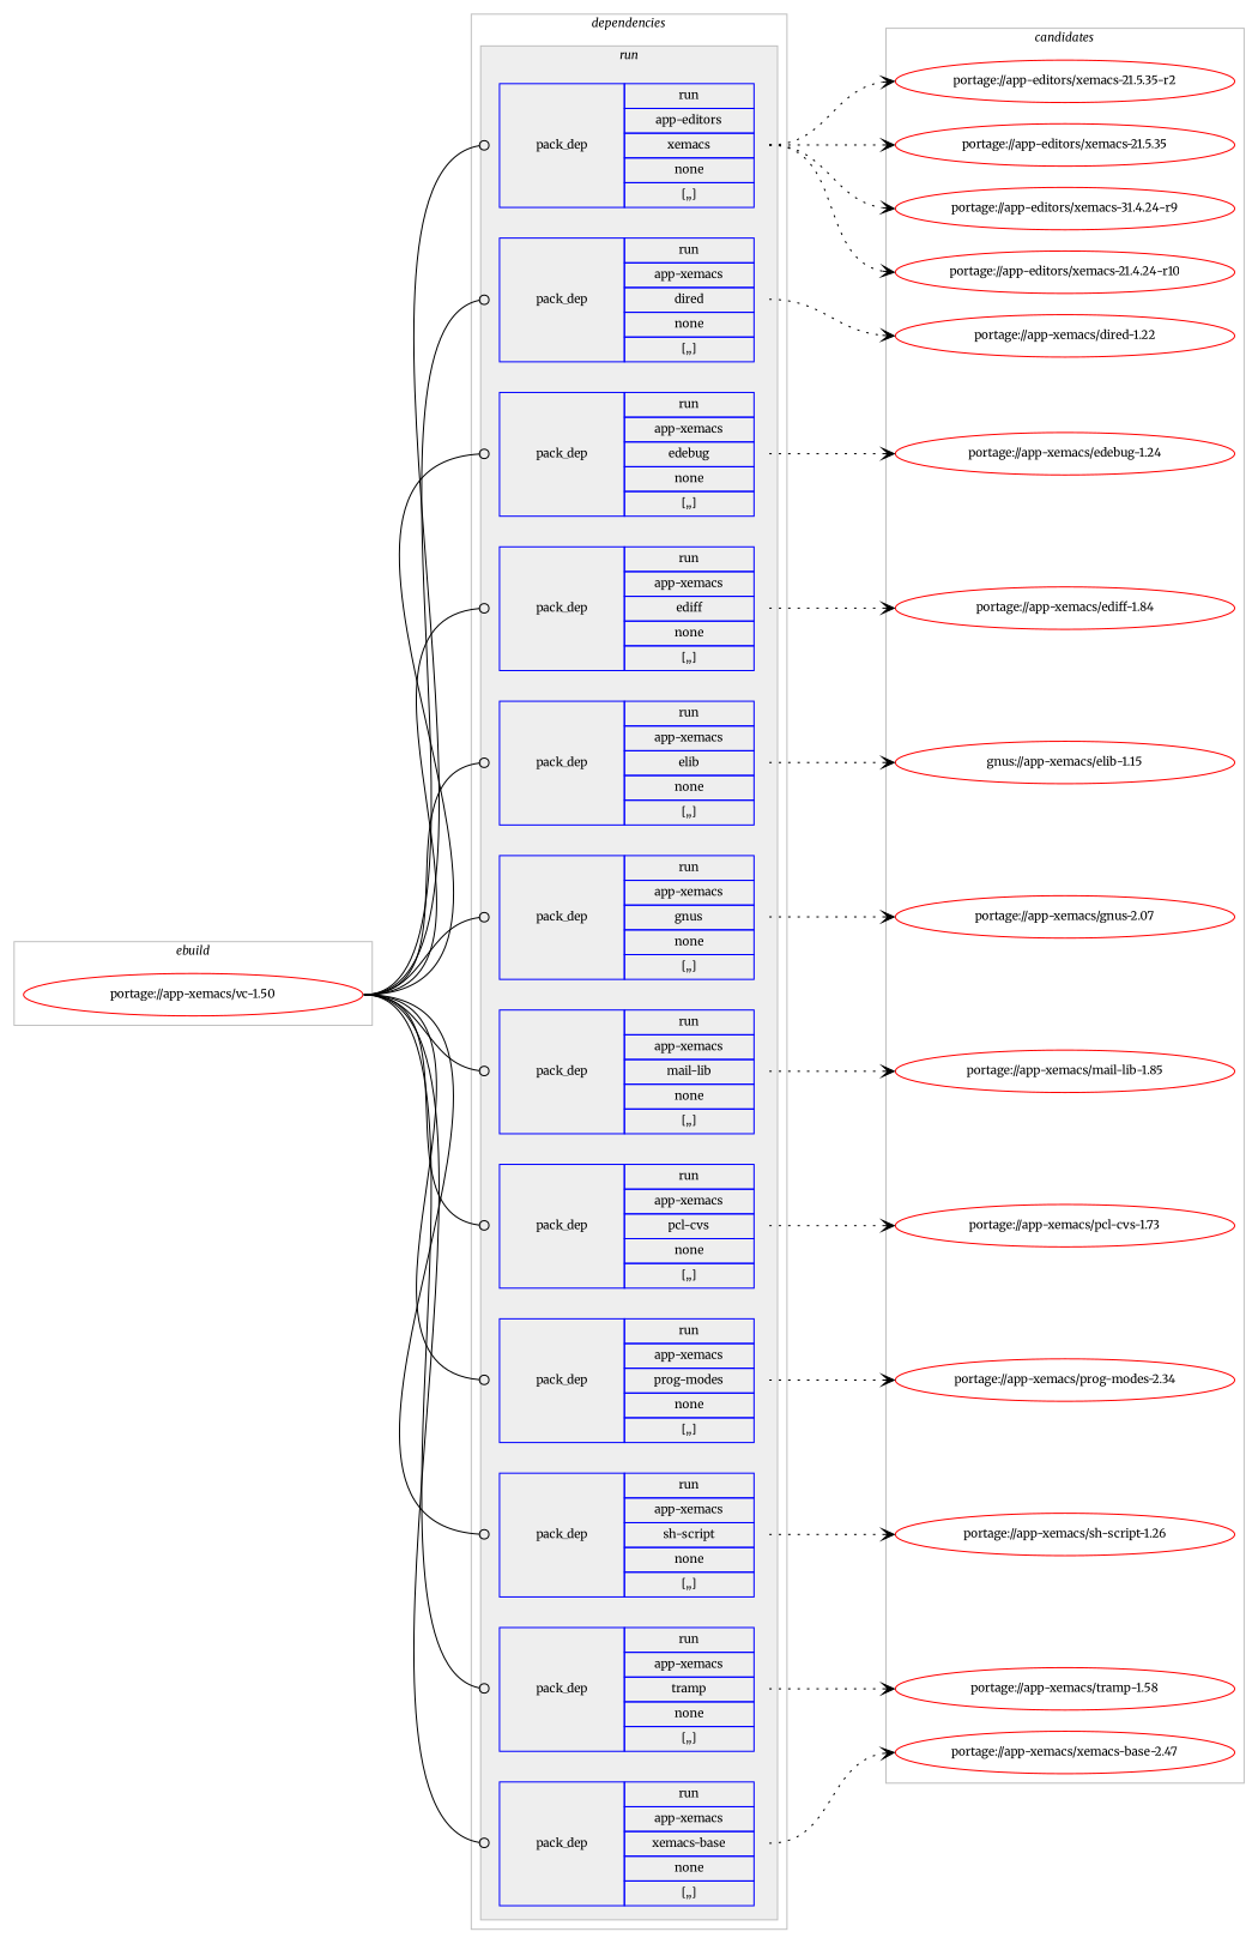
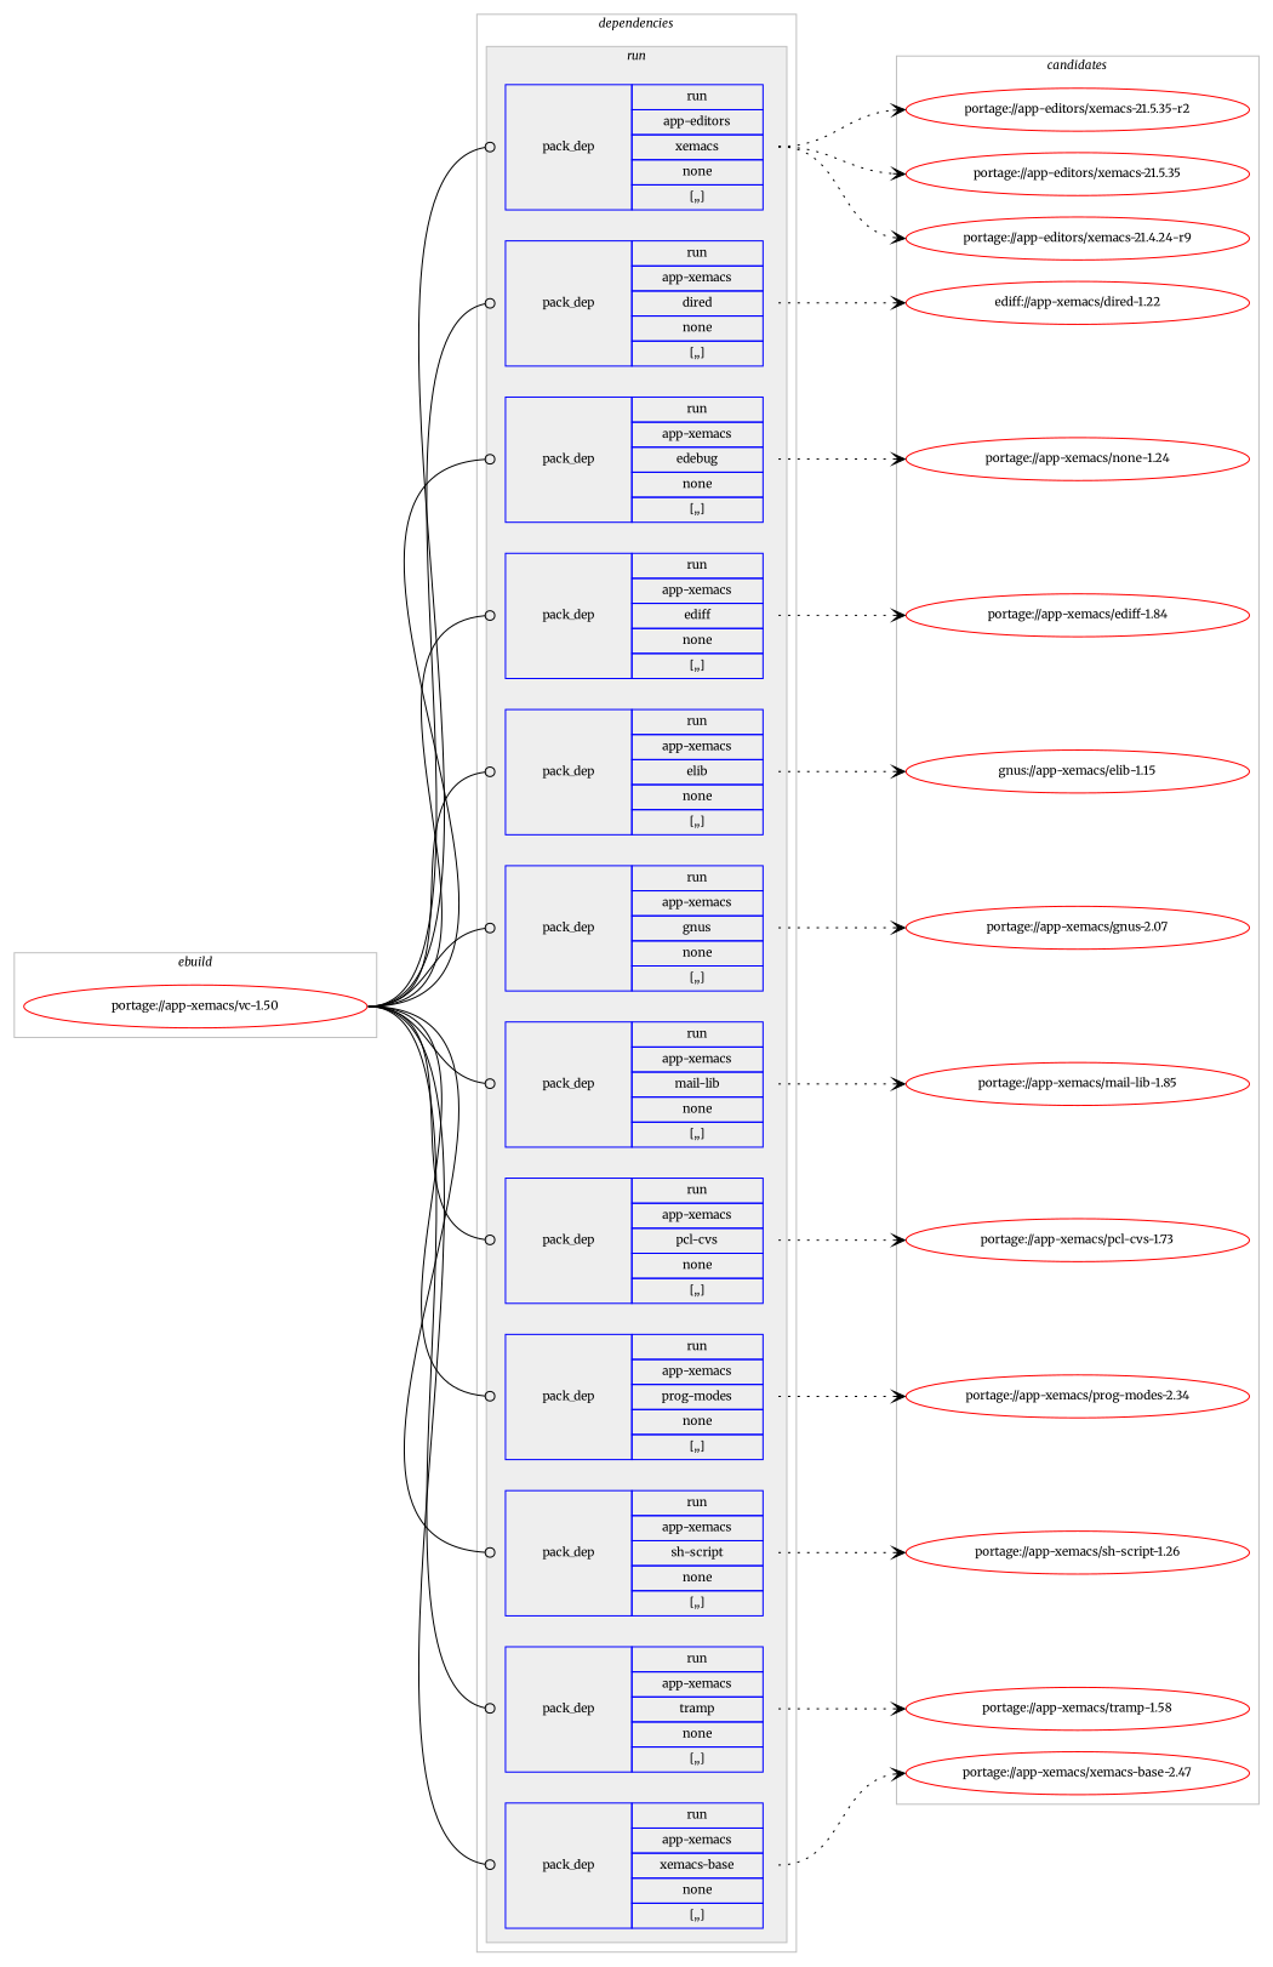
  digraph {
    compound=true
    concentrate=true
    fontname=Merriweather
    fontsize=10
    newrank=true
    rankdir=LR
    ranksep=1.5
    node [color=red fontname=Merriweather fontsize=10]
    edge [arrowhead=vee fontname=Merriweather headport=w style=dotted tailport=e weight=100]
    n1 [label="portage://app-xemacs/vc-1.50" width=4]
    n2 [color=blue label=<<TABLE BORDER="0" CELLBORDER="1" CELLSPACING="0" CELLPADDING="4" WIDTH="220"><TR><TD ROWSPAN="6" CELLPADDING="30">pack_dep</TD></TR><TR><TD WIDTH="110">run</TD></TR><TR><TD>app-editors</TD></TR><TR><TD>xemacs</TD></TR><TR><TD>none</TD></TR><TR><TD>[,,]</TD></TR></TABLE>> shape=none]
    n3 [color=blue label=<<TABLE BORDER="0" CELLBORDER="1" CELLSPACING="0" CELLPADDING="4" WIDTH="220"><TR><TD ROWSPAN="6" CELLPADDING="30">pack_dep</TD></TR><TR><TD WIDTH="110">run</TD></TR><TR><TD>app-xemacs</TD></TR><TR><TD>dired</TD></TR><TR><TD>none</TD></TR><TR><TD>[,,]</TD></TR></TABLE>> shape=none]
    n4 [color=blue label=<<TABLE BORDER="0" CELLBORDER="1" CELLSPACING="0" CELLPADDING="4" WIDTH="220"><TR><TD ROWSPAN="6" CELLPADDING="30">pack_dep</TD></TR><TR><TD WIDTH="110">run</TD></TR><TR><TD>app-xemacs</TD></TR><TR><TD>edebug</TD></TR><TR><TD>none</TD></TR><TR><TD>[,,]</TD></TR></TABLE>> shape=none]
    n5 [color=blue label=<<TABLE BORDER="0" CELLBORDER="1" CELLSPACING="0" CELLPADDING="4" WIDTH="220"><TR><TD ROWSPAN="6" CELLPADDING="30">pack_dep</TD></TR><TR><TD WIDTH="110">run</TD></TR><TR><TD>app-xemacs</TD></TR><TR><TD>ediff</TD></TR><TR><TD>none</TD></TR><TR><TD>[,,]</TD></TR></TABLE>> shape=none]
    n6 [color=blue label=<<TABLE BORDER="0" CELLBORDER="1" CELLSPACING="0" CELLPADDING="4" WIDTH="220"><TR><TD ROWSPAN="6" CELLPADDING="30">pack_dep</TD></TR><TR><TD WIDTH="110">run</TD></TR><TR><TD>app-xemacs</TD></TR><TR><TD>elib</TD></TR><TR><TD>none</TD></TR><TR><TD>[,,]</TD></TR></TABLE>> shape=none]
    n7 [color=blue label=<<TABLE BORDER="0" CELLBORDER="1" CELLSPACING="0" CELLPADDING="4" WIDTH="220"><TR><TD ROWSPAN="6" CELLPADDING="30">pack_dep</TD></TR><TR><TD WIDTH="110">run</TD></TR><TR><TD>app-xemacs</TD></TR><TR><TD>gnus</TD></TR><TR><TD>none</TD></TR><TR><TD>[,,]</TD></TR></TABLE>> shape=none]
    n8 [color=blue label=<<TABLE BORDER="0" CELLBORDER="1" CELLSPACING="0" CELLPADDING="4" WIDTH="220"><TR><TD ROWSPAN="6" CELLPADDING="30">pack_dep</TD></TR><TR><TD WIDTH="110">run</TD></TR><TR><TD>app-xemacs</TD></TR><TR><TD>mail-lib</TD></TR><TR><TD>none</TD></TR><TR><TD>[,,]</TD></TR></TABLE>> shape=none]
    n9 [color=blue label=<<TABLE BORDER="0" CELLBORDER="1" CELLSPACING="0" CELLPADDING="4" WIDTH="220"><TR><TD ROWSPAN="6" CELLPADDING="30">pack_dep</TD></TR><TR><TD WIDTH="110">run</TD></TR><TR><TD>app-xemacs</TD></TR><TR><TD>pcl-cvs</TD></TR><TR><TD>none</TD></TR><TR><TD>[,,]</TD></TR></TABLE>> shape=none]
    n10 [color=blue label=<<TABLE BORDER="0" CELLBORDER="1" CELLSPACING="0" CELLPADDING="4" WIDTH="220"><TR><TD ROWSPAN="6" CELLPADDING="30">pack_dep</TD></TR><TR><TD WIDTH="110">run</TD></TR><TR><TD>app-xemacs</TD></TR><TR><TD>prog-modes</TD></TR><TR><TD>none</TD></TR><TR><TD>[,,]</TD></TR></TABLE>> shape=none]
    n11 [color=blue label=<<TABLE BORDER="0" CELLBORDER="1" CELLSPACING="0" CELLPADDING="4" WIDTH="220"><TR><TD ROWSPAN="6" CELLPADDING="30">pack_dep</TD></TR><TR><TD WIDTH="110">run</TD></TR><TR><TD>app-xemacs</TD></TR><TR><TD>sh-script</TD></TR><TR><TD>none</TD></TR><TR><TD>[,,]</TD></TR></TABLE>> shape=none]
    n12 [color=blue label=<<TABLE BORDER="0" CELLBORDER="1" CELLSPACING="0" CELLPADDING="4" WIDTH="220"><TR><TD ROWSPAN="6" CELLPADDING="30">pack_dep</TD></TR><TR><TD WIDTH="110">run</TD></TR><TR><TD>app-xemacs</TD></TR><TR><TD>tramp</TD></TR><TR><TD>none</TD></TR><TR><TD>[,,]</TD></TR></TABLE>> shape=none]
    n13 [color=blue label=<<TABLE BORDER="0" CELLBORDER="1" CELLSPACING="0" CELLPADDING="4" WIDTH="220"><TR><TD ROWSPAN="6" CELLPADDING="30">pack_dep</TD></TR><TR><TD WIDTH="110">run</TD></TR><TR><TD>app-xemacs</TD></TR><TR><TD>xemacs-base</TD></TR><TR><TD>none</TD></TR><TR><TD>[,,]</TD></TR></TABLE>> shape=none]
    n14 [label="portage://app-editors/xemacs-21.5.35-r2" width=4]
    n15 [label="portage://app-editors/xemacs-21.5.35" width=4]
-   n16 [label="portage://app-editors/xemacs-31.4.24-r9" width=4]
-   n17 [label="portage://app-editors/xemacs-21.4.24-r10" width=4]
-   n18 [label="portage://app-xemacs/dired-1.22" width=4]
-   n19 [label="portage://app-xemacs/edebug-1.24" width=4]
+   n16 [label="portage://app-editors/xemacs-21.4.24-r9" width=4]
+   n18 [label="ediff://app-xemacs/dired-1.22" width=4]
+   n19 [label="portage://app-xemacs/none-1.24" width=4]
    n20 [label="portage://app-xemacs/ediff-1.84" width=4]
    n21 [label="gnus://app-xemacs/elib-1.15" width=4]
    n22 [label="portage://app-xemacs/gnus-2.07" width=4]
    n23 [label="portage://app-xemacs/mail-lib-1.85" width=4]
    n24 [label="portage://app-xemacs/pcl-cvs-1.73" width=4]
    n25 [label="portage://app-xemacs/prog-modes-2.34" width=4]
    n26 [label="portage://app-xemacs/sh-script-1.26" width=4]
    n27 [label="portage://app-xemacs/tramp-1.58" width=4]
    n28 [label="portage://app-xemacs/xemacs-base-2.47" width=4]
    subgraph cluster_1 {
      color=gray
      label=<<i>ebuild</i>>
      n1
    }
    subgraph cluster_2 {
      color=gray
      label=<<i>dependencies</i>>
      subgraph cluster_3 {
        color=gray
        fillcolor="#eeeeee"
        label=<<i>compile</i>>
        style=filled
      }
      subgraph cluster_4 {
        color=gray
        fillcolor="#eeeeee"
        label=<<i>compile and run</i>>
        style=filled
      }
      subgraph cluster_5 {
        color=gray
        fillcolor="#eeeeee"
        label=<<i>run</i>>
        style=filled
        subgraph sub_6 {
          color=gray
          fillcolor="#eeeeee"
          label=<<i>run</i>>
          style=filled
          n2
        }
        subgraph sub_7 {
          color=gray
          fillcolor="#eeeeee"
          label=<<i>run</i>>
          style=filled
          n3
        }
        subgraph sub_8 {
          color=gray
          fillcolor="#eeeeee"
          label=<<i>run</i>>
          style=filled
          n4
        }
        subgraph sub_9 {
          color=gray
          fillcolor="#eeeeee"
          label=<<i>run</i>>
          style=filled
          n5
        }
        subgraph sub_10 {
          color=gray
          fillcolor="#eeeeee"
          label=<<i>run</i>>
          style=filled
          n6
        }
        subgraph sub_11 {
          color=gray
          fillcolor="#eeeeee"
          label=<<i>run</i>>
          style=filled
          n7
        }
        subgraph sub_12 {
          color=gray
          fillcolor="#eeeeee"
          label=<<i>run</i>>
          style=filled
          n8
        }
        subgraph sub_13 {
          color=gray
          fillcolor="#eeeeee"
          label=<<i>run</i>>
          style=filled
          n9
        }
        subgraph sub_14 {
          color=gray
          fillcolor="#eeeeee"
          label=<<i>run</i>>
          style=filled
          n10
        }
        subgraph sub_15 {
          color=gray
          fillcolor="#eeeeee"
          label=<<i>run</i>>
          style=filled
          n11
        }
        subgraph sub_16 {
          color=gray
          fillcolor="#eeeeee"
          label=<<i>run</i>>
          style=filled
          n12
        }
        subgraph sub_17 {
          color=gray
          fillcolor="#eeeeee"
          label=<<i>run</i>>
          style=filled
          n13
        }
      }
    }
    subgraph cluster_18 {
      color=gray
      label=<<i>candidates</i>>
      rank=same
      subgraph sub_19 {
        color=black
        label=<<i>candidates</i>>
        nodesep=1
        rank=same
        n14
        n15
        n16
-       n17
      }
      subgraph sub_20 {
        color=black
        label=<<i>candidates</i>>
        nodesep=1
        rank=same
        n18
      }
      subgraph sub_21 {
        color=black
        label=<<i>candidates</i>>
        nodesep=1
        rank=same
        n19
      }
      subgraph sub_22 {
        color=black
        label=<<i>candidates</i>>
        nodesep=1
        rank=same
        n20
      }
      subgraph sub_23 {
        color=black
        label=<<i>candidates</i>>
        nodesep=1
        rank=same
        n21
      }
      subgraph sub_24 {
        color=black
        label=<<i>candidates</i>>
        nodesep=1
        rank=same
        n22
      }
      subgraph sub_25 {
        color=black
        label=<<i>candidates</i>>
        nodesep=1
        rank=same
        n23
      }
      subgraph sub_26 {
        color=black
        label=<<i>candidates</i>>
        nodesep=1
        rank=same
        n24
      }
      subgraph sub_27 {
        color=black
        label=<<i>candidates</i>>
        nodesep=1
        rank=same
        n25
      }
      subgraph sub_28 {
        color=black
        label=<<i>candidates</i>>
        nodesep=1
        rank=same
        n26
      }
      subgraph sub_29 {
        color=black
        label=<<i>candidates</i>>
        nodesep=1
        rank=same
        n27
      }
      subgraph sub_30 {
        color=black
        label=<<i>candidates</i>>
        nodesep=1
        rank=same
        n28
      }
    }
    n1 -> n2 [arrowhead=odot style=solid weight=20]
    n1 -> n3 [arrowhead=odot style=solid weight=20]
    n1 -> n4 [arrowhead=odot style=solid weight=20]
    n1 -> n5 [arrowhead=odot style=solid weight=20]
    n1 -> n6 [arrowhead=odot style=solid weight=20]
    n1 -> n7 [arrowhead=odot style=solid weight=20]
    n1 -> n8 [arrowhead=odot style=solid weight=20]
    n1 -> n9 [arrowhead=odot style=solid weight=20]
    n1 -> n10 [arrowhead=odot style=solid weight=20]
    n1 -> n11 [arrowhead=odot style=solid weight=20]
    n1 -> n12 [arrowhead=odot style=solid weight=20]
    n1 -> n13 [arrowhead=odot style=solid weight=20]
    n2 -> n14
    n2 -> n15
    n2 -> n16
-   n2 -> n17
    n3 -> n18
    n4 -> n19
    n5 -> n20
    n6 -> n21
    n7 -> n22
    n8 -> n23
    n9 -> n24
    n10 -> n25
    n11 -> n26
    n12 -> n27
    n13 -> n28
  }
